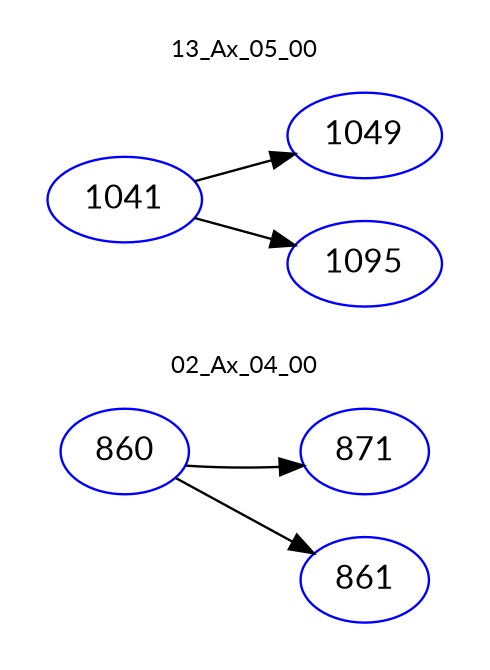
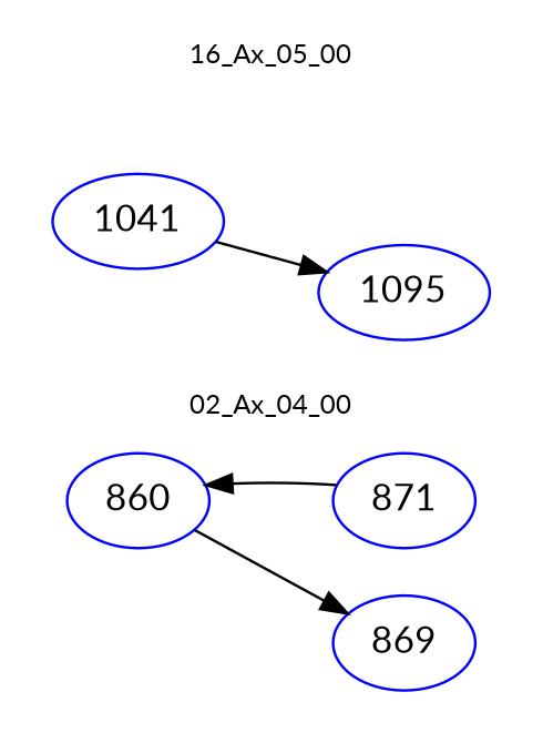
  digraph {
    fontname=Lato
    rankdir=LR
    node [color=blue fontname=Lato]
    edge [color=black fontname=Lato]
    n1 [label=860]
-   n2 [label=861]
+   n2 [label=869]
    n3 [label=871]
    n4 [label=1041]
    n5 [label=1095]
-   n6 [label=1049]
    subgraph cluster_1 {
      color=white
      fontsize=10
      label="02_Ax_04_00"
      n1
      n2
      n3
    }
    subgraph cluster_2 {
      color=white
      fontsize=10
-     label="13_Ax_05_00"
+     label="16_Ax_05_00"
      n4
      n5
-     n6
    }
    n1 -> n2
-   n1 -> n3
+   n3 -> n1
    n4 -> n5
-   n4 -> n6
  }
